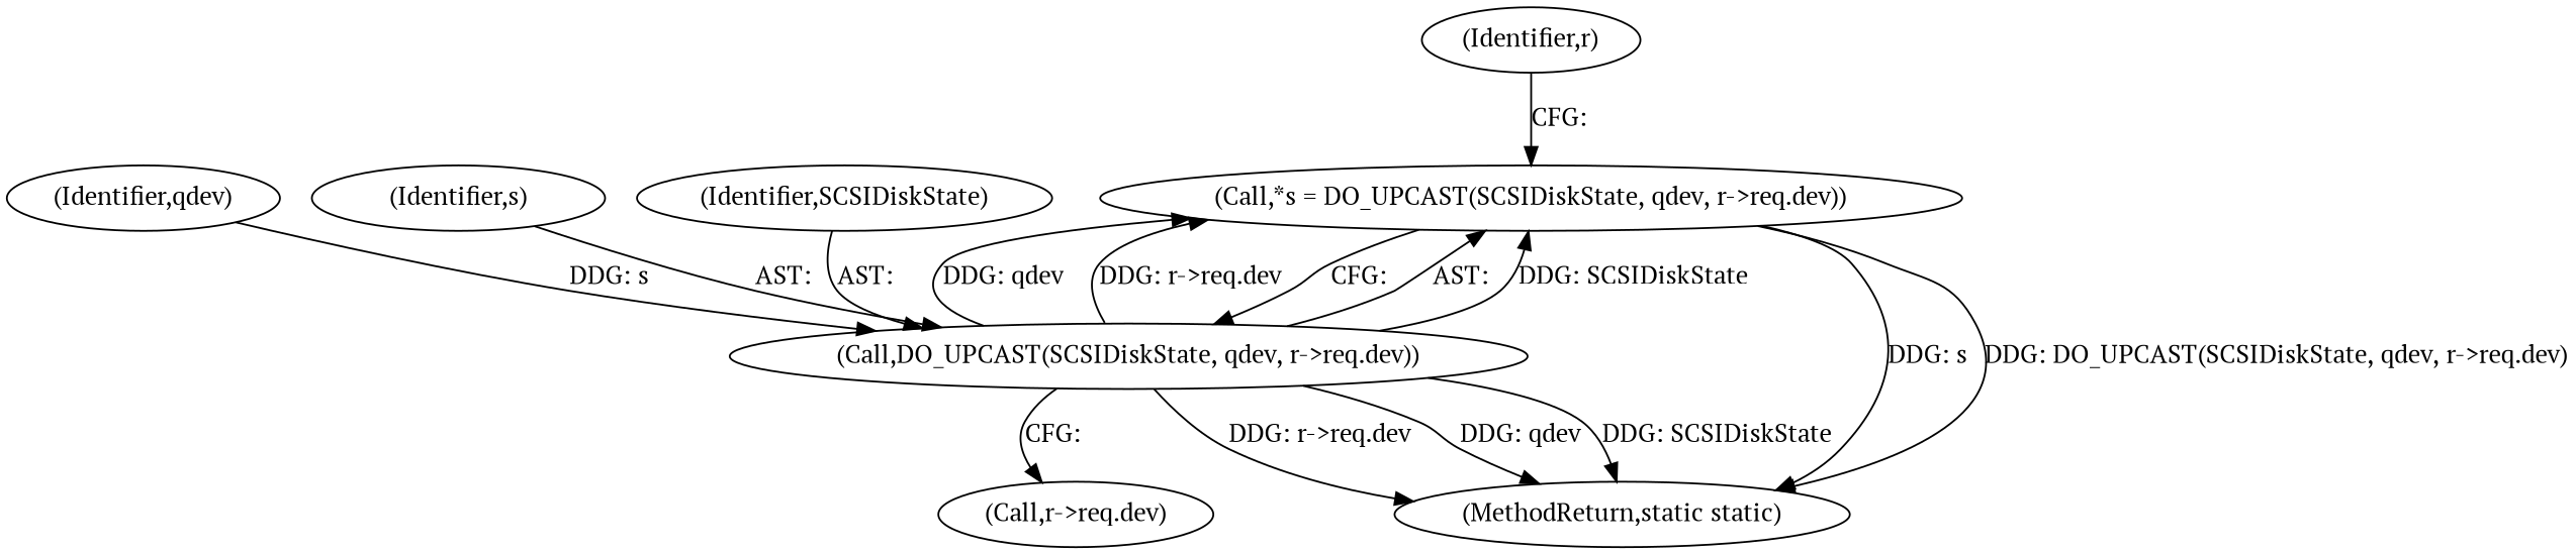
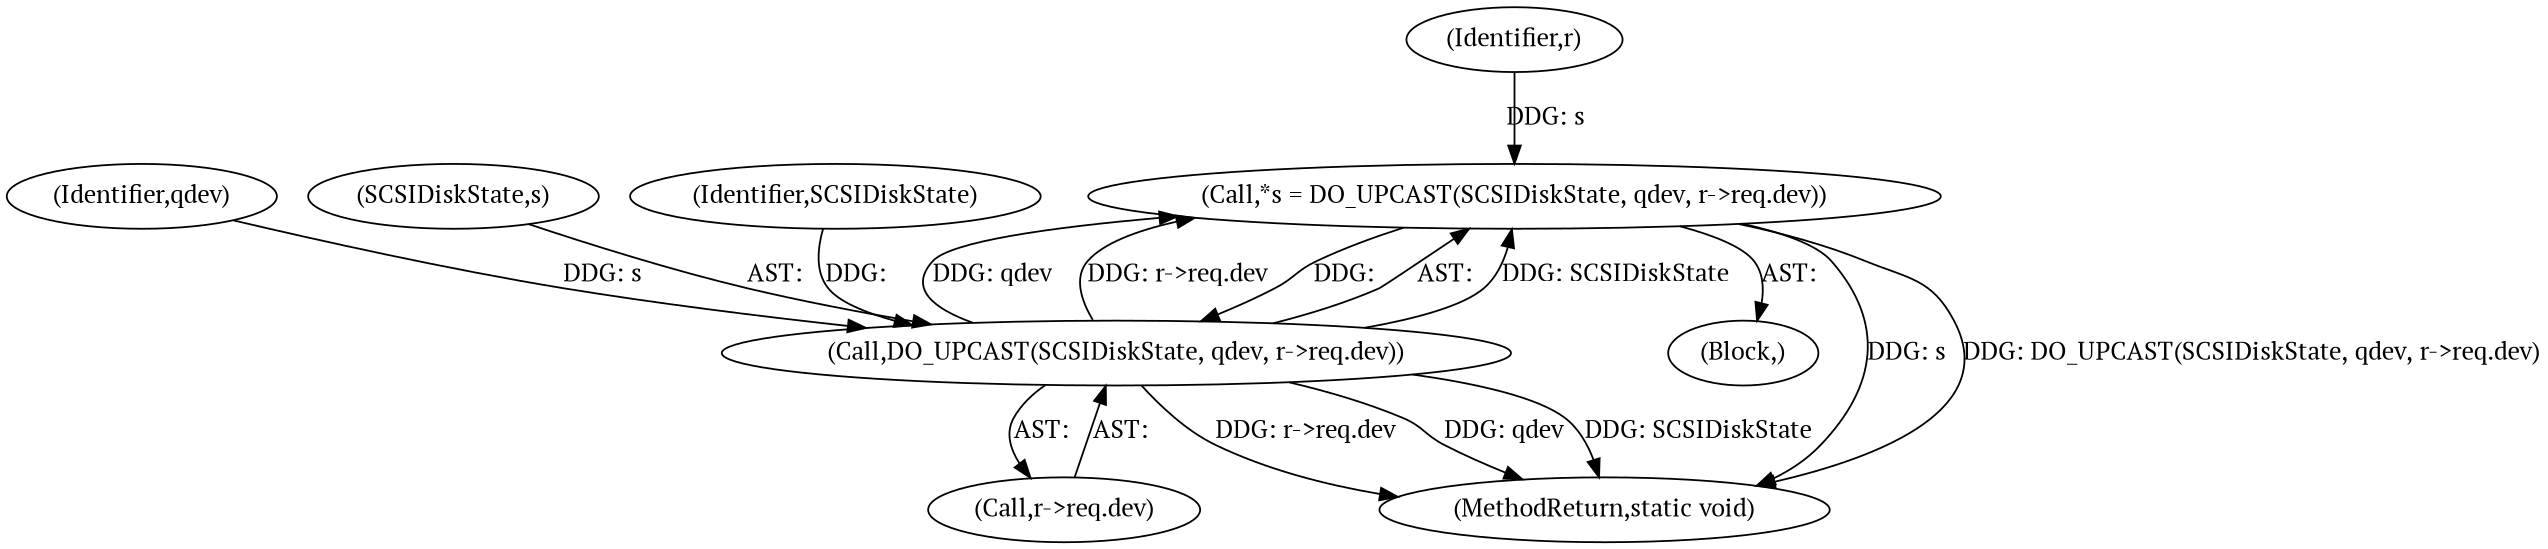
  digraph {
    fontname="PT Serif"
    node [fontname="PT Serif"]
    edge [fontname="PT Serif"]
    n1 [label="(Call,*s = DO_UPCAST(SCSIDiskState, qdev, r->req.dev))"]
    n2 [label="(Call,DO_UPCAST(SCSIDiskState, qdev, r->req.dev))"]
-   n4 [label="(MethodReturn,static static)"]
+   n3 [label="(Block,)"]
+   n4 [label="(MethodReturn,static void)"]
    n5 [label="(Call,r->req.dev)"]
    n6 [label="(Identifier,qdev)"]
    n7 [label="(Identifier,r)"]
-   n8 [label="(Identifier,s)"]
+   n8 [label="(SCSIDiskState,s)"]
    n9 [label="(Identifier,SCSIDiskState)"]
-   n1 -> n2 [label="CFG: "]
+   n1 -> n2 [label="DDG: "]
+   n1 -> n3 [label="AST: "]
    n1 -> n4 [label="DDG: s"]
    n1 -> n4 [label="DDG: DO_UPCAST(SCSIDiskState, qdev, r->req.dev)"]
    n2 -> n1 [label="AST: "]
    n2 -> n1 [label="DDG: SCSIDiskState"]
    n2 -> n1 [label="DDG: qdev"]
    n2 -> n1 [label="DDG: r->req.dev"]
    n2 -> n4 [label="DDG: qdev"]
    n2 -> n4 [label="DDG: SCSIDiskState"]
    n2 -> n4 [label="DDG: r->req.dev"]
-   n2 -> n5 [label="CFG: "]
+   n2 -> n5 [label="AST: "]
+   n5 -> n2 [label="AST: "]
    n6 -> n2 [label="DDG: s"]
-   n7 -> n1 [label="CFG: "]
+   n7 -> n1 [label="DDG: s"]
    n8 -> n2 [label="AST: "]
-   n9 -> n2 [label="AST: "]
+   n9 -> n2 [label="DDG: "]
  }
